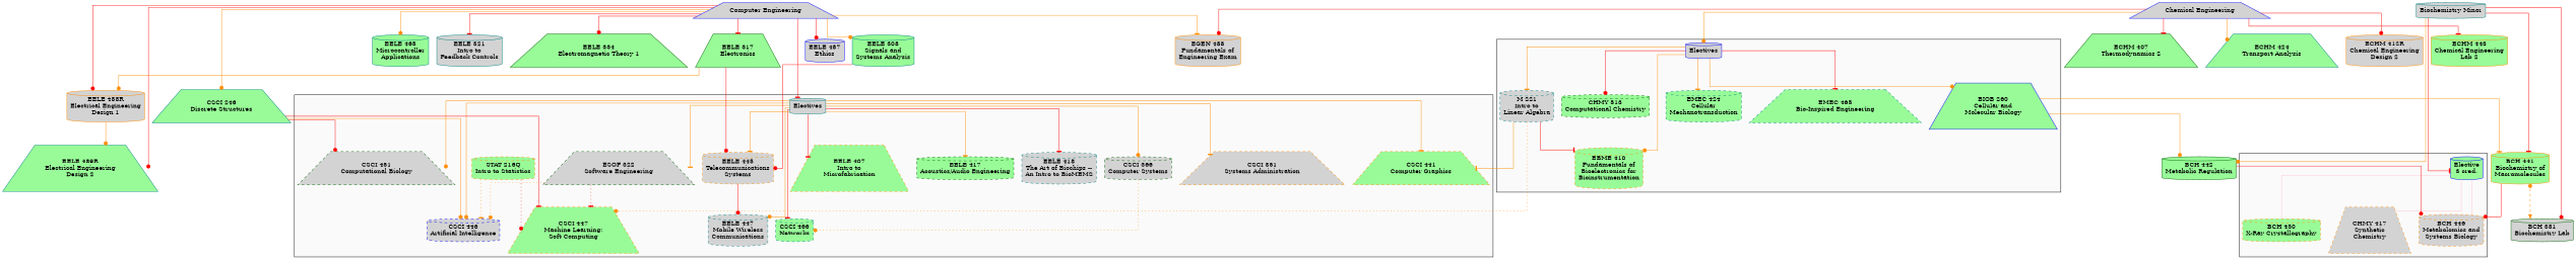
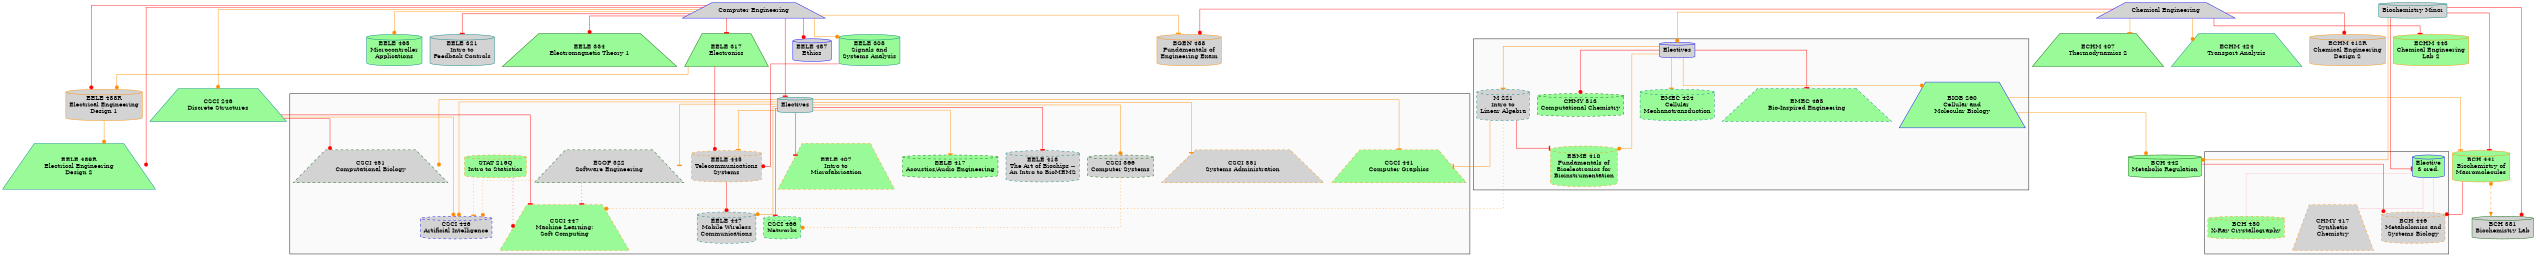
  digraph {
    concentrate=true
    splines=ortho
    node [color=darkorange fillcolor=palegreen shape=cylinder style=filled]
    edge [arrowhead=dot color=darkorange]
    "Computer Engineering" [color=blue fillcolor=lightgrey shape=trapezium]
    "Chemical Engineering" [color=blue fillcolor=lightgrey shape=trapezium]
    "Biochemistry Minor" [color=teal fillcolor=lightgrey]
    n4 [color=teal fillcolor=lightgrey label=Electives]
    "CSCI 441" [label="\N\nComputer Graphics" shape=trapezium style="dashed,filled"]
    "CSCI 446" [color=blue fillcolor=lightgrey label="\N\nArtificial Intelligence" style="dashed,filled"]
    "CSCI 447" [label="\N\nMachine Learning:\nSoft Computing" shape=trapezium style="dashed,filled"]
    "CSCI 451" [color=darkgreen fillcolor=lightgrey label="\N\nComputational Biology" shape=trapezium style="dashed,filled"]
    "CSCI 466" [color=teal label="\N\nNetworks" style="dashed,filled"]
    "EELE 407" [label="\N\nIntro to\nMicrofabrication" shape=trapezium style="dashed,filled"]
    "EELE 417" [color=darkgreen label="\N\nAcoustics/Audio Engineering" style="dashed,filled"]
    "EELE 418" [color=teal fillcolor=lightgrey label="\N\nThe Art of Biochips --\nAn Intro to BioMEMS" style="dashed,filled"]
    "EELE 447" [color=teal fillcolor=lightgrey label="\N\nMobile Wireless\nCommunications" style="dashed,filled"]
    "CSCI 366" [color=darkgreen fillcolor=lightgrey label="\N\nComputer Systems" style="dashed,filled"]
    "CSCI 351" [fillcolor=lightgrey label="\N\nSystems Administration" shape=trapezium style="dashed,filled"]
    "EELE 445" [fillcolor=lightgrey label="\N\nTelecommunications\nSystems" style="dashed,filled"]
    "ESOF 322" [color=darkgreen fillcolor=lightgrey label="\N\nSoftware Engineering" shape=trapezium style="dashed,filled"]
    "STAT 216Q" [label="\N\nIntro to Statistics" style="dashed,filled"]
    n19 [color=blue fillcolor=lightgrey label=Electives]
    "BIOB 260" [color=blue label="\N\nCellular and\nMolecular Biology" shape=trapezium]
    "CHMY 513" [color=darkgreen label="\N\nComputational Chemistry" style="dashed,filled"]
    "EBME 410" [label="\N\nFundamentals of\nBioelectronics for\nBioinstrumentation" style="dashed,filled"]
    "EMEC 424" [color=teal label="\N\nCellular\nMechanotransduction" style="dashed,filled"]
    "EMEC 465" [color=teal label="\N\nBio-Inspired Engineering" shape=trapezium style="dashed,filled"]
    "M 221" [color=teal fillcolor=lightgrey label="\N\nIntro to\nLinear Algebra" style="dashed,filled"]
    n26 [color=blue label="Elective\n3 cred."]
    "BCH 446" [fillcolor=lightgrey label="\N\nMetabolomics and\nSystems Biology" style="dashed,filled"]
    "BCH 450" [label="\N\nX-Ray Crystallography" style="dashed,filled"]
    "CHMY 417" [fillcolor=lightgrey label="\N\nSynthetic\nChemistry" shape=trapezium style="dashed,filled"]
    "ECHM 407" [color=darkgreen label="\N\nThermodynamics 2" shape=trapezium]
    "ECHM 424" [color=teal label="\N\nTransport Analysis" shape=trapezium]
    "ECHM 412R" [fillcolor=lightgrey label="\N\nChemical Engineering\nDesign 2"]
    "EGEN 488" [fillcolor=lightgrey label="\N\nFundamentals of\nEngineering Exam"]
    "ECHM 443" [label="\N\nChemical Engineering\nLab 2"]
    "EELE 308" [color=teal label="\N\nSignals and\nSystems Analysis"]
    "EELE 317" [color=darkgreen label="\N\nElectronics" shape=trapezium]
    "CSCI 246" [color=teal label="\N\nDiscrete Structures" shape=trapezium]
    "EELE 465" [color=teal label="\N\nMicrocontroller\nApplications"]
    "EELE 321" [color=teal fillcolor=lightgrey label="\N\nIntro to\nFeedback Controls"]
    "EELE 334" [color=darkgreen label="\N\nElectromagnetic Theory 1" shape=trapezium]
    "EELE 488R" [fillcolor=lightgrey label="\N\nElectrical Engineering\nDesign 1"]
    "EELE 489R" [color=teal label="\N\nElectrical Engineering\nDesign 2" shape=trapezium]
    "EELE 487" [color=blue fillcolor=lightgrey label="\N\nEthics"]
    "BCH 441" [label="\N\nBiochemistry of\nMacromolecules"]
    "BCH 442" [color=darkgreen label="\N\nMetabolic Regulation"]
    "BCH 381" [color=darkgreen fillcolor=lightgrey label="\N\nBiochemistry Lab"]
    subgraph sub_1 {
      subgraph sub_2 {
        rank=same
        "Computer Engineering"
        "Chemical Engineering"
        "Biochemistry Minor"
      }
    }
    subgraph sub_3 {
      "ECHM 407"
      "ECHM 424"
      "ECHM 412R"
      "EGEN 488"
      "ECHM 443"
      "EELE 308"
      "EELE 317"
      "CSCI 246"
      "EELE 465"
      "EELE 321"
      "EELE 334"
      "EELE 488R"
      "EELE 489R"
      "EELE 487"
      "BCH 441"
      "BCH 442"
      "BCH 381"
      subgraph cluster_4 {
        bgcolor=grey98
        n4
        "CSCI 441"
        "CSCI 446"
        "CSCI 447"
        "CSCI 451"
        "CSCI 466"
        "EELE 407"
        "EELE 417"
        "EELE 418"
        "EELE 447"
        "CSCI 366"
        "CSCI 351"
        "EELE 445"
        "ESOF 322"
        "STAT 216Q"
      }
      subgraph cluster_5 {
        bgcolor=grey98
        n19
        "BIOB 260"
        "CHMY 513"
        "EBME 410"
        "EMEC 424"
        "EMEC 465"
        "M 221"
      }
      subgraph cluster_6 {
        bgcolor=grey98
        n26
        "BCH 446"
        "BCH 450"
        "CHMY 417"
      }
    }
    "Computer Engineering" -> "Chemical Engineering" [arrowhead=none color=invis]
    "Computer Engineering" -> n4 [arrowhead=tee color=red]
    "Computer Engineering" -> "EGEN 488" [arrowhead=tee]
    "Computer Engineering" -> "EELE 308"
    "Computer Engineering" -> "EELE 317" [arrowhead=tee color=red]
    "Computer Engineering" -> "CSCI 246"
    "Computer Engineering" -> "EELE 465"
    "Computer Engineering" -> "EELE 321" [arrowhead=tee color=red]
    "Computer Engineering" -> "EELE 334" [color=red]
    "Computer Engineering" -> "EELE 488R" [color=red]
    "Computer Engineering" -> "EELE 489R" [color=red]
    "Computer Engineering" -> "EELE 487" [color=red]
    "Chemical Engineering" -> "Biochemistry Minor" [arrowhead=none color=invis]
    "Chemical Engineering" -> n19
-   "Chemical Engineering" -> "ECHM 407" [arrowhead=tee color=red]
+   "Chemical Engineering" -> "ECHM 407" [arrowhead=tee]
    "Chemical Engineering" -> "ECHM 424"
    "Chemical Engineering" -> "ECHM 412R" [color=red]
    "Chemical Engineering" -> "EGEN 488" [color=red]
    "Chemical Engineering" -> "ECHM 443" [arrowhead=tee color=red]
    "Biochemistry Minor" -> n26 [arrowhead=tee color=red]
    "Biochemistry Minor" -> "BCH 441" [arrowhead=tee color=red]
    "Biochemistry Minor" -> "BCH 442"
    "Biochemistry Minor" -> "BCH 381" [color=red]
    n4 -> "CSCI 441" [arrowhead=tee]
    n4 -> "CSCI 446"
    n4 -> "CSCI 451"
    n4 -> "CSCI 466" [arrowhead=tee color=red]
    n4 -> "EELE 407" [arrowhead=tee color=red]
    n4 -> "EELE 417" [arrowhead=tee]
    n4 -> "EELE 418" [arrowhead=tee color=red]
    n4 -> "EELE 447"
    n4 -> "CSCI 366"
    n4 -> "CSCI 351" [arrowhead=tee]
    n4 -> "EELE 445" [arrowhead=tee]
    n4 -> "ESOF 322" [arrowhead=tee]
    "CSCI 366" -> "CSCI 466" [style=dotted]
    "EELE 445" -> "EELE 447" [color=red]
    "ESOF 322" -> "CSCI 446" [style=dotted]
    "ESOF 322" -> "CSCI 447" [arrowhead=tee color=red style=dotted]
    "STAT 216Q" -> "CSCI 446" [arrowhead=tee style=dotted]
    "STAT 216Q" -> "CSCI 447" [color=red style=dotted]
    n19 -> "BIOB 260"
    n19 -> "CHMY 513" [color=red]
    n19 -> "EBME 410"
    n19 -> "EMEC 424" [arrowhead=tee]
    n19 -> "EMEC 465" [arrowhead=tee color=red]
    n19 -> "M 221" [arrowhead=tee]
    "BIOB 260" -> "BCH 441" [arrowhead=tee]
    "BIOB 260" -> "BCH 442"
    "M 221" -> "CSCI 441" [arrowhead=tee]
    "M 221" -> "CSCI 447" [style=dotted]
    "M 221" -> "EBME 410" [arrowhead=tee color=red]
    n26 -> "BCH 446" [arrowhead=none color=pink]
    n26 -> "BCH 450" [arrowhead=none color=pink]
    n26 -> "CHMY 417" [arrowhead=none color=pink]
    "EELE 308" -> "EELE 445" [color=red]
    "EELE 317" -> "EELE 445" [color=red]
    "EELE 317" -> "EELE 488R"
    "CSCI 246" -> "CSCI 446"
    "CSCI 246" -> "CSCI 447" [arrowhead=tee color=red]
    "CSCI 246" -> "CSCI 451" [color=red]
    "EELE 488R" -> "EELE 489R"
    "BCH 441" -> "BCH 446" [color=red]
    "BCH 441" -> "BCH 381" [style=dashed]
    "BCH 442" -> "BCH 446" [color=red]
    "BCH 381" -> "BCH 441" [style=dashed arrowhead="" color=""]
  }
